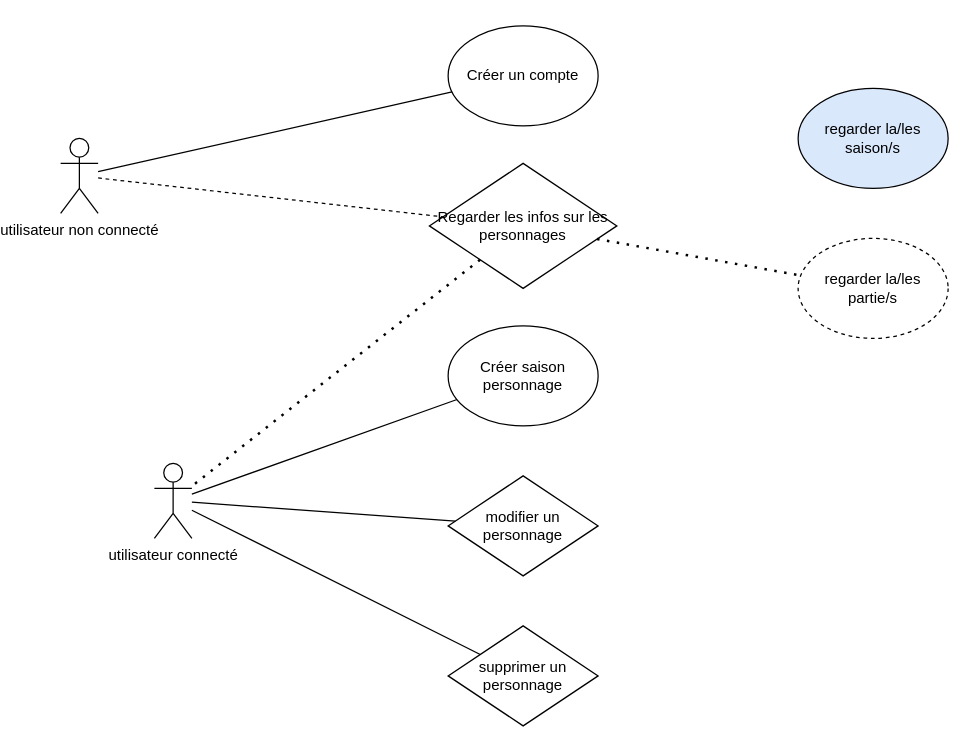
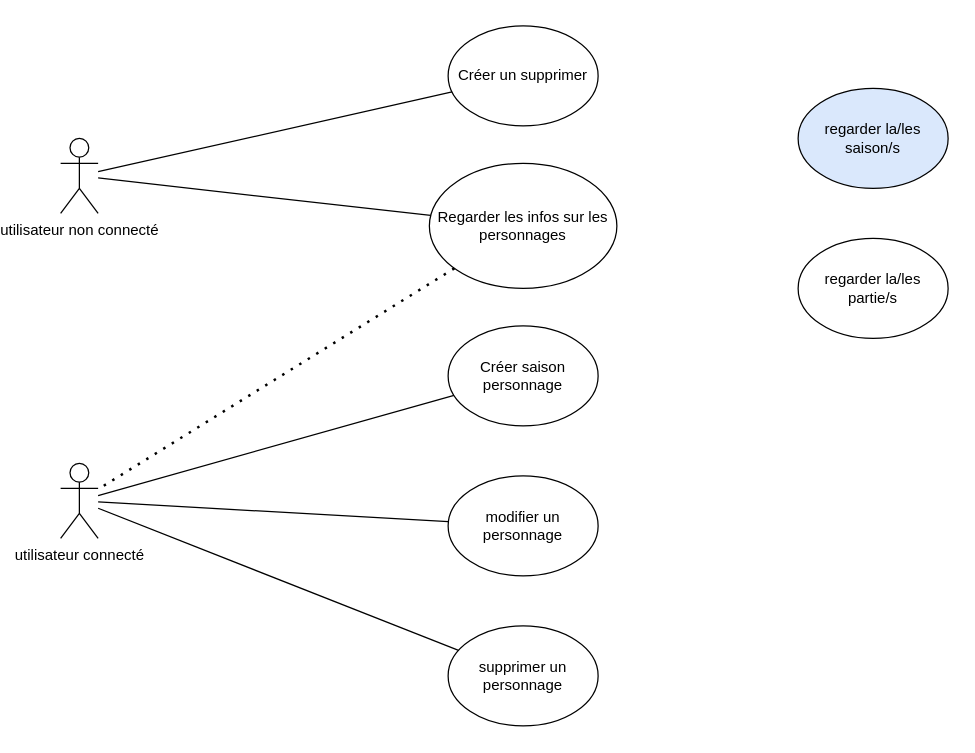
  <mxCell id="0" />
  <mxCell id="1" parent="0" />
- <mxCell id="2" value="utilisateur connecté" style="shape=umlActor;verticalLabelPosition=bottom;verticalAlign=top;html=1;outlineConnect=0;" parent="1" vertex="1"><mxGeometry x="95" y="370" width="30" height="60" as="geometry" /></mxCell>
+ <mxCell id="2" value="utilisateur connecté" style="shape=umlActor;verticalLabelPosition=bottom;verticalAlign=top;html=1;outlineConnect=0;" parent="1" vertex="1"><mxGeometry x="20" y="370" width="30" height="60" as="geometry" /></mxCell>
  <mxCell id="3" value="utilisateur non connecté" style="shape=umlActor;verticalLabelPosition=bottom;verticalAlign=top;html=1;outlineConnect=0;" parent="1" vertex="1"><mxGeometry x="20" y="110" width="30" height="60" as="geometry" /></mxCell>
- <mxCell id="4" value="Regarder les infos sur les personnages" style="rhombus;whiteSpace=wrap;html=1;" parent="1" vertex="1"><mxGeometry x="315" y="130" width="150" height="100" as="geometry" /></mxCell>
- <mxCell id="5" value="Créer un compte" style="ellipse;whiteSpace=wrap;html=1;" parent="1" vertex="1"><mxGeometry x="330" y="20" width="120" height="80" as="geometry" /></mxCell>
+ <mxCell id="4" value="Regarder les infos sur les personnages" style="ellipse;whiteSpace=wrap;html=1;" parent="1" vertex="1"><mxGeometry x="315" y="130" width="150" height="100" as="geometry" /></mxCell>
+ <mxCell id="5" value="Créer un supprimer" style="ellipse;whiteSpace=wrap;html=1;" parent="1" vertex="1"><mxGeometry x="330" y="20" width="120" height="80" as="geometry" /></mxCell>
  <mxCell id="6" value="Créer saison personnage" style="ellipse;whiteSpace=wrap;html=1;" parent="1" vertex="1"><mxGeometry x="330" y="260" width="120" height="80" as="geometry" /></mxCell>
- <mxCell id="7" value="modifier un personnage" style="rhombus;whiteSpace=wrap;html=1;" parent="1" vertex="1"><mxGeometry x="330" y="380" width="120" height="80" as="geometry" /></mxCell>
+ <mxCell id="7" value="modifier un personnage" style="ellipse;whiteSpace=wrap;html=1;" parent="1" vertex="1"><mxGeometry x="330" y="380" width="120" height="80" as="geometry" /></mxCell>
  <mxCell id="8" value="" style="endArrow=none;html=1;rounded=0;" parent="1" source="3" target="5" edge="1"><mxGeometry width="50" height="50" relative="1" as="geometry"><mxPoint x="80" y="150" as="sourcePoint" /><mxPoint x="180" y="90" as="targetPoint" /></mxGeometry></mxCell>
- <mxCell id="9" value="" style="endArrow=none;html=1;rounded=0;dashed=1;" parent="1" source="3" target="4" edge="1"><mxGeometry width="50" height="50" relative="1" as="geometry"><mxPoint x="60" y="146" as="sourcePoint" /><mxPoint x="325" y="66" as="targetPoint" /></mxGeometry></mxCell>
- <mxCell id="10" value="supprimer un personnage" style="rhombus;whiteSpace=wrap;html=1;" parent="1" vertex="1"><mxGeometry x="330" y="500" width="120" height="80" as="geometry" /></mxCell>
+ <mxCell id="9" value="" style="endArrow=none;html=1;rounded=0;" parent="1" source="3" target="4" edge="1"><mxGeometry width="50" height="50" relative="1" as="geometry"><mxPoint x="60" y="146" as="sourcePoint" /><mxPoint x="325" y="66" as="targetPoint" /></mxGeometry></mxCell>
+ <mxCell id="10" value="supprimer un personnage" style="ellipse;whiteSpace=wrap;html=1;" parent="1" vertex="1"><mxGeometry x="330" y="500" width="120" height="80" as="geometry" /></mxCell>
  <mxCell id="11" value="" style="endArrow=none;html=1;rounded=0;" parent="1" source="2" target="6" edge="1"><mxGeometry width="50" height="50" relative="1" as="geometry"><mxPoint x="150" y="410" as="sourcePoint" /><mxPoint x="200" y="360" as="targetPoint" /></mxGeometry></mxCell>
  <mxCell id="12" value="" style="endArrow=none;html=1;rounded=0;" parent="1" source="2" target="7" edge="1"><mxGeometry width="50" height="50" relative="1" as="geometry"><mxPoint x="60" y="406" as="sourcePoint" /><mxPoint x="345" y="326" as="targetPoint" /></mxGeometry></mxCell>
  <mxCell id="13" value="" style="endArrow=none;html=1;rounded=0;" parent="1" source="2" target="10" edge="1"><mxGeometry width="50" height="50" relative="1" as="geometry"><mxPoint x="60" y="411" as="sourcePoint" /><mxPoint x="340" y="427" as="targetPoint" /></mxGeometry></mxCell>
  <mxCell id="14" value="" style="endArrow=none;dashed=1;html=1;dashPattern=1 3;strokeWidth=2;rounded=0;" parent="1" source="4" target="2" edge="1"><mxGeometry width="50" height="50" relative="1" as="geometry"><mxPoint x="510" y="205" as="sourcePoint" /><mxPoint x="560" y="155" as="targetPoint" /></mxGeometry></mxCell>
  <mxCell id="15" value="regarder la/les saison/s" style="ellipse;whiteSpace=wrap;html=1;fillColor=#dae8fc;" parent="1" vertex="1"><mxGeometry x="610" y="70" width="120" height="80" as="geometry" /></mxCell>
- <mxCell id="16" value="regarder la/les partie/s" style="ellipse;whiteSpace=wrap;html=1;dashed=1;" parent="1" vertex="1"><mxGeometry x="610" y="190" width="120" height="80" as="geometry" /></mxCell>
- <mxCell id="17" value="" style="endArrow=none;dashed=1;html=1;dashPattern=1 3;strokeWidth=2;rounded=0;" parent="1" source="4" target="16" edge="1"><mxGeometry width="50" height="50" relative="1" as="geometry"><mxPoint x="480" y="230" as="sourcePoint" /><mxPoint x="530" y="180" as="targetPoint" /></mxGeometry></mxCell>
+ <mxCell id="16" value="regarder la/les partie/s" style="ellipse;whiteSpace=wrap;html=1;" parent="1" vertex="1"><mxGeometry x="610" y="190" width="120" height="80" as="geometry" /></mxCell>
